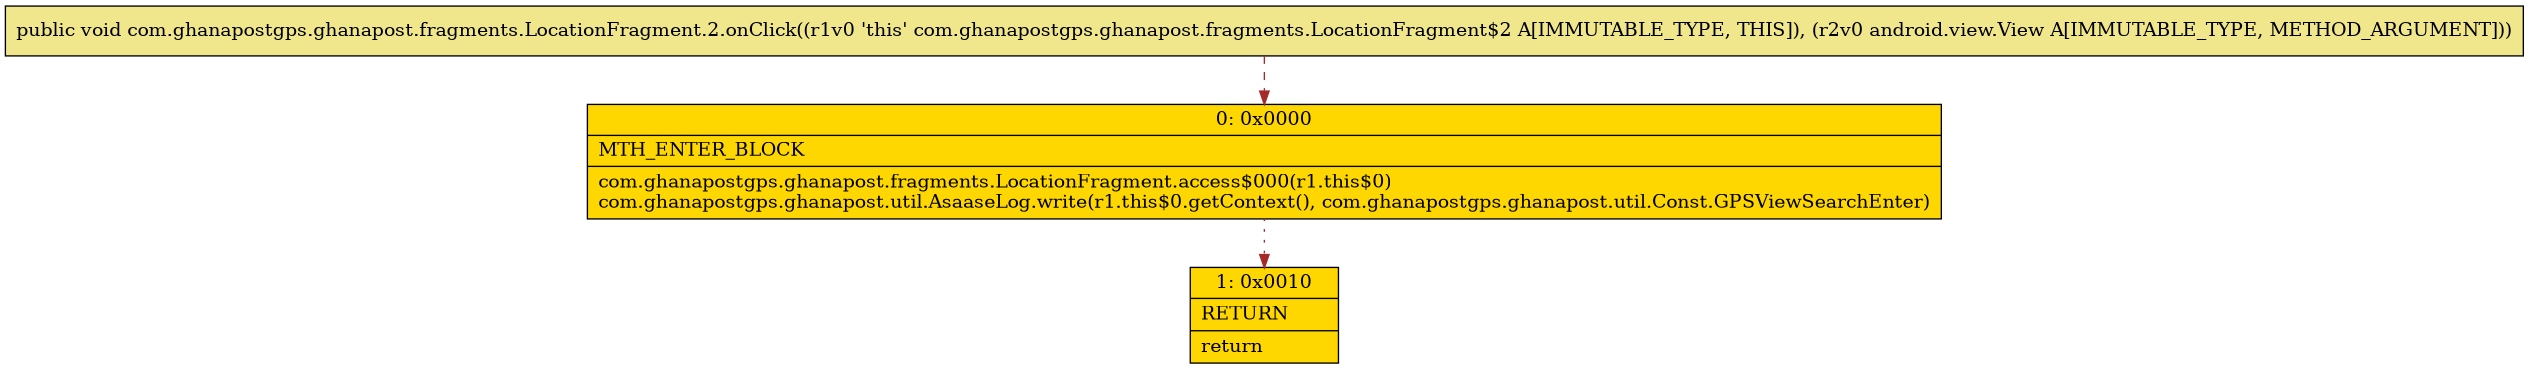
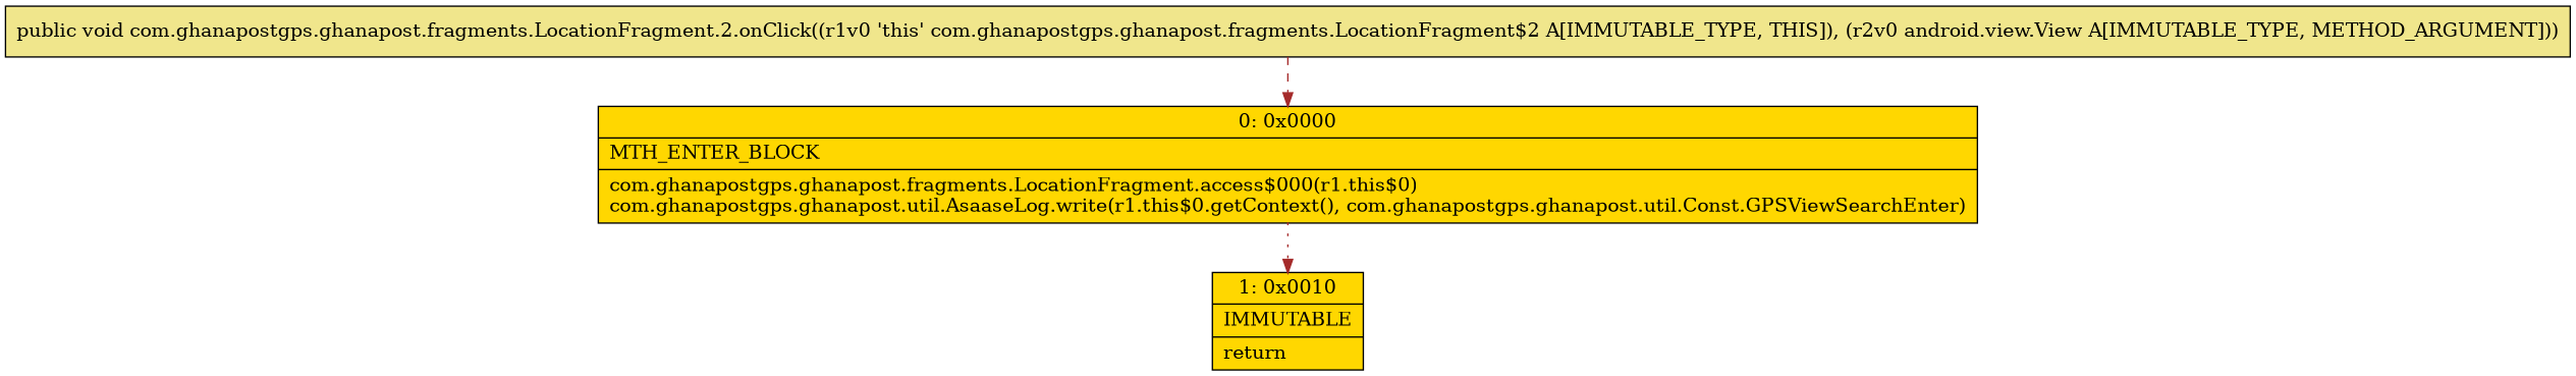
  digraph {
    node [shape=record style=filled fillcolor=gold]
    edge [color=brown]
    n1 [label="{0\:\ 0x0000|MTH_ENTER_BLOCK\l|com.ghanapostgps.ghanapost.fragments.LocationFragment.access$000(r1.this$0)\lcom.ghanapostgps.ghanapost.util.AsaaseLog.write(r1.this$0.getContext(), com.ghanapostgps.ghanapost.util.Const.GPSViewSearchEnter)\l}"]
-   n2 [label="{1\:\ 0x0010|RETURN\l|return\l}"]
+   n2 [label="{1\:\ 0x0010|IMMUTABLE\l|return\l}"]
    n3 [label="{public void com.ghanapostgps.ghanapost.fragments.LocationFragment.2.onClick((r1v0 'this' com.ghanapostgps.ghanapost.fragments.LocationFragment$2 A[IMMUTABLE_TYPE, THIS]), (r2v0 android.view.View A[IMMUTABLE_TYPE, METHOD_ARGUMENT])) }" fillcolor=khaki]
    n1 -> n2 [style=dotted]
    n3 -> n1 [style=dashed]
  }
